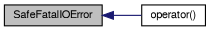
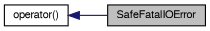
  digraph {
    rankdir=LR
    node [color=black fontname=FreeSans fontsize=10 shape=record]
    n1 [fillcolor=grey75 fontcolor=black height=0.2 label=SafeFatalIOError style=filled width=0.4]
    n2 [height=0.2 label="operator()" width=0.4]
-   n1 -> n2 [color=midnightblue dir=back fontname=FreeSans fontsize=10 labelfontname=FreeSans labelfontsize=10 style=solid]
+   n2 -> n1 [color=midnightblue dir=back fontname=FreeSans fontsize=10 labelfontname=FreeSans labelfontsize=10 style=solid]
  }
